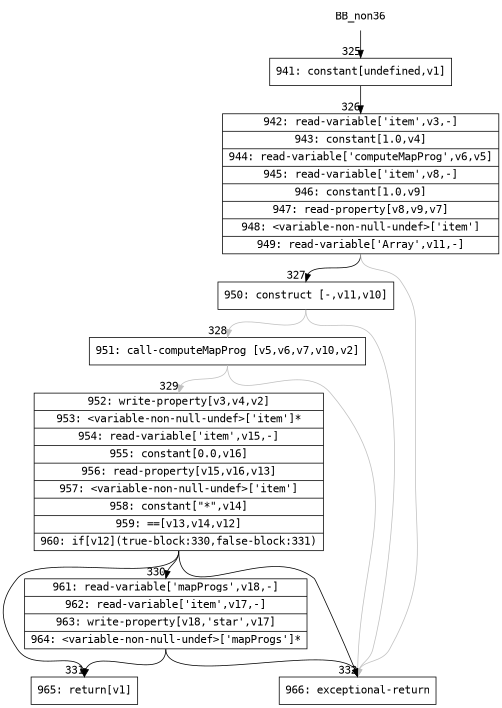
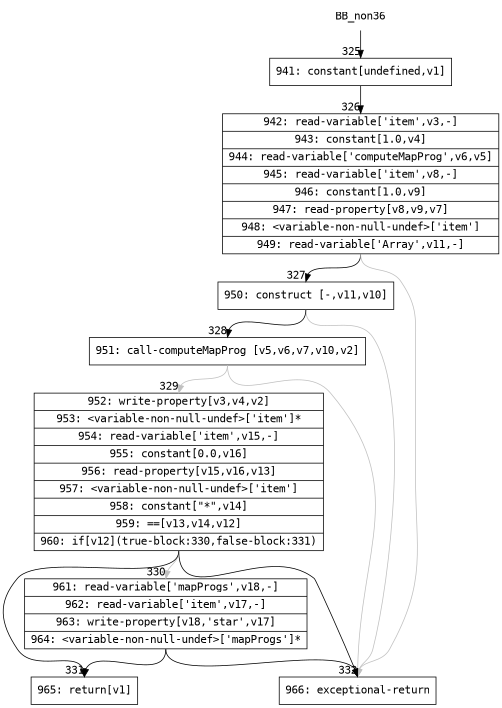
  digraph {
    fontname="DejaVu Sans Mono"
    rankdir=TD
    node [fontname="DejaVu Sans Mono" shape=record]
    edge [fontname="DejaVu Sans Mono" headport=n tailport=s]
    n1 [label=BB_non36 shape=none]
    n2 [label="{941: constant[undefined,v1]}"]
    n3 [label="{942: read-variable['item',v3,-]|943: constant[1.0,v4]|944: read-variable['computeMapProg',v6,v5]|945: read-variable['item',v8,-]|946: constant[1.0,v9]|947: read-property[v8,v9,v7]|948: \<variable-non-null-undef\>['item']|949: read-variable['Array',v11,-]}"]
    n4 [label="{950: construct [-,v11,v10]}"]
    n5 [label="{966: exceptional-return}"]
    n6 [label="{951: call-computeMapProg [v5,v6,v7,v10,v2]}"]
    n7 [label="{952: write-property[v3,v4,v2]|953: \<variable-non-null-undef\>['item']*|954: read-variable['item',v15,-]|955: constant[0.0,v16]|956: read-property[v15,v16,v13]|957: \<variable-non-null-undef\>['item']|958: constant[\"*\",v14]|959: ==[v13,v14,v12]|960: if[v12](true-block:330,false-block:331)}"]
    n8 [label="{961: read-variable['mapProgs',v18,-]|962: read-variable['item',v17,-]|963: write-property[v18,'star',v17]|964: \<variable-non-null-undef\>['mapProgs']*}"]
    n9 [label="{965: return[v1]}"]
    n1 -> n2 [headlabel="    325"]
    n2 -> n3 [headlabel="      326"]
    n3 -> n4 [headlabel="      327"]
    n3 -> n5 [color=gray headlabel="      332"]
    n4 -> n5 [color=gray]
-   n4 -> n6 [headlabel="      328" color=gray]
+   n4 -> n6 [headlabel="      328"]
    n6 -> n5 [color=gray]
    n6 -> n7 [color=gray headlabel="      329"]
    n7 -> n5 [color=black]
-   n7 -> n8 [headlabel="      330"]
+   n7 -> n8 [headlabel="      330" color=gray]
    n7 -> n9 [headlabel="      331"]
    n8 -> n5 [color=black]
    n8 -> n9
  }
